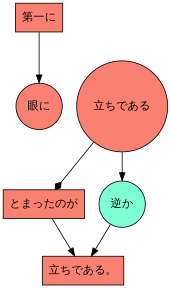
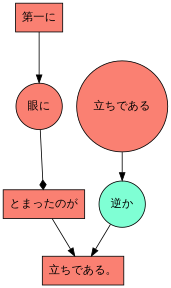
  digraph {
    node [fillcolor=salmon shape=box style=filled]
    edge [arrowhead=normal]
    n1 [label="第一に"]
    n2 [label="眼に" shape=circle]
    n3 [label="とまったのが"]
    n4 [label="立ちである。"]
    n5 [label="立ちである" shape=circle]
    n6 [fillcolor=aquamarine label="逆か" shape=circle]
    n1 -> n2
-   n5 -> n3 [arrowhead=diamond]
+   n2 -> n3 [arrowhead=diamond]
    n3 -> n4
    n5 -> n6
    n6 -> n4
  }
